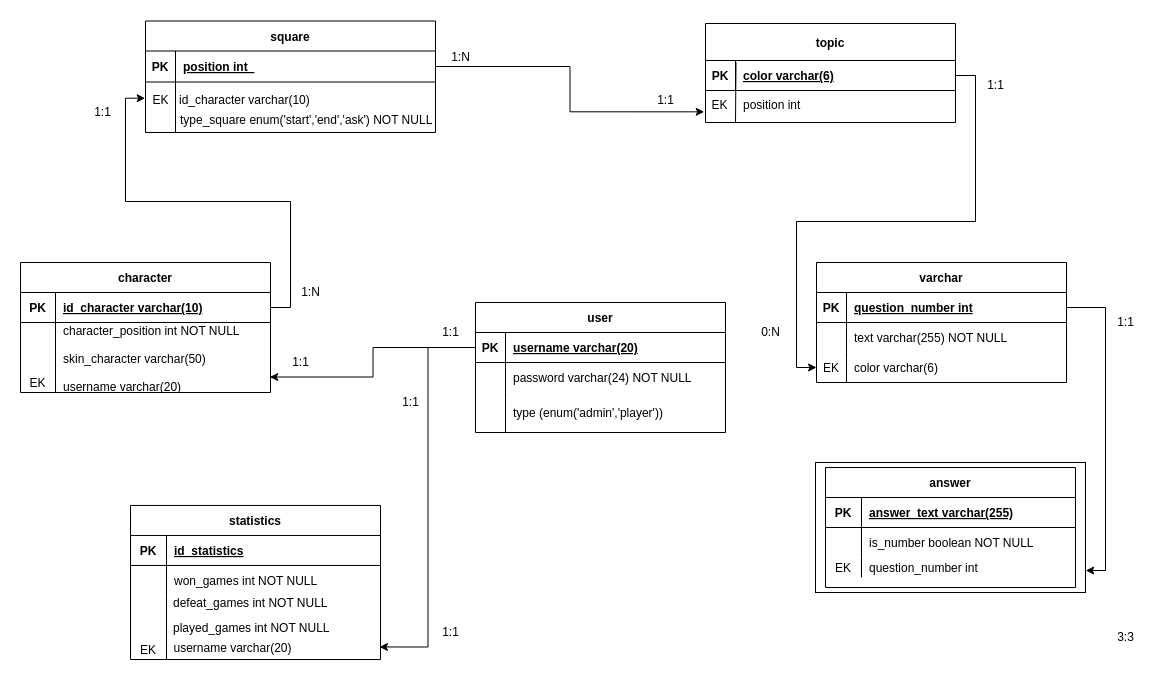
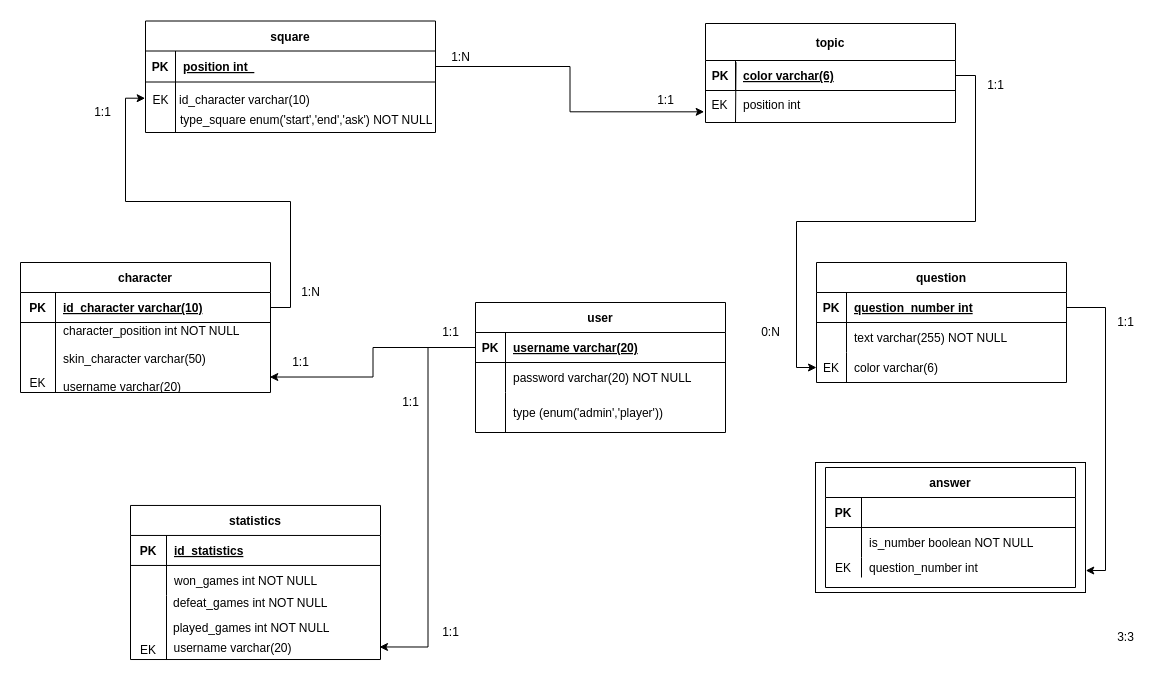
  <mxCell id="0" />
  <mxCell id="1" parent="0" />
  <mxCell id="2" value="topic" style="shape=table;startSize=37;container=1;collapsible=1;childLayout=tableLayout;fixedRows=1;rowLines=0;fontStyle=1;align=center;resizeLast=1;" parent="1" vertex="1"><mxGeometry x="705" y="23" width="250" height="99" as="geometry"><mxRectangle x="1545" y="1251" width="60" height="30" as="alternateBounds" /></mxGeometry></mxCell>
  <mxCell id="3" value="" style="shape=partialRectangle;collapsible=0;dropTarget=0;pointerEvents=0;fillColor=none;points=[[0,0.5],[1,0.5]];portConstraint=eastwest;top=0;left=0;right=0;bottom=1;" parent="2" vertex="1"><mxGeometry y="37" width="250" height="30" as="geometry" /></mxCell>
  <mxCell id="4" value="PK" style="shape=partialRectangle;overflow=hidden;connectable=0;fillColor=none;top=0;left=0;bottom=0;right=0;fontStyle=1;" parent="3" vertex="1"><mxGeometry width="30" height="30" as="geometry"><mxRectangle width="30" height="30" as="alternateBounds" /></mxGeometry></mxCell>
  <mxCell id="5" value="color varchar(6)" style="shape=partialRectangle;overflow=hidden;connectable=0;fillColor=none;top=0;left=0;bottom=0;right=0;align=left;spacingLeft=6;fontStyle=5;" parent="3" vertex="1"><mxGeometry x="30" width="220" height="30" as="geometry"><mxRectangle width="220" height="30" as="alternateBounds" /></mxGeometry></mxCell>
  <mxCell id="6" value="square" style="shape=table;startSize=30;container=1;collapsible=1;childLayout=tableLayout;fixedRows=1;rowLines=0;fontStyle=1;align=center;resizeLast=1;" parent="1" vertex="1"><mxGeometry x="145" y="20.5" width="290" height="111.5" as="geometry"><mxRectangle x="-30" y="130" width="70" height="30" as="alternateBounds" /></mxGeometry></mxCell>
  <mxCell id="7" value="" style="shape=partialRectangle;collapsible=0;dropTarget=0;pointerEvents=0;fillColor=none;points=[[0,0.5],[1,0.5]];portConstraint=eastwest;top=0;left=0;right=0;bottom=1;" parent="6" vertex="1"><mxGeometry y="30" width="290" height="31" as="geometry" /></mxCell>
  <mxCell id="8" value="PK" style="shape=partialRectangle;overflow=hidden;connectable=0;fillColor=none;top=0;left=0;bottom=0;right=0;fontStyle=1;" parent="7" vertex="1"><mxGeometry width="30" height="31" as="geometry"><mxRectangle width="30" height="31" as="alternateBounds" /></mxGeometry></mxCell>
  <mxCell id="9" value="position int  " style="shape=partialRectangle;overflow=hidden;connectable=0;fillColor=none;top=0;left=0;bottom=0;right=0;align=left;spacingLeft=6;fontStyle=5;" parent="7" vertex="1"><mxGeometry x="30" width="260" height="31" as="geometry"><mxRectangle width="260" height="31" as="alternateBounds" /></mxGeometry></mxCell>
  <mxCell id="10" value="character" style="shape=table;startSize=30;container=1;collapsible=1;childLayout=tableLayout;fixedRows=1;rowLines=0;fontStyle=1;align=center;resizeLast=1;" parent="1" vertex="1"><mxGeometry x="20" y="262" width="250" height="130" as="geometry"><mxRectangle x="-131" y="420" width="81" height="30" as="alternateBounds" /></mxGeometry></mxCell>
  <mxCell id="11" value="" style="shape=partialRectangle;collapsible=0;dropTarget=0;pointerEvents=0;fillColor=none;points=[[0,0.5],[1,0.5]];portConstraint=eastwest;top=0;left=0;right=0;bottom=1;" parent="10" vertex="1"><mxGeometry y="30" width="250" height="30" as="geometry" /></mxCell>
  <mxCell id="12" value="PK" style="shape=partialRectangle;overflow=hidden;connectable=0;fillColor=none;top=0;left=0;bottom=0;right=0;fontStyle=1;" parent="11" vertex="1"><mxGeometry width="35" height="30" as="geometry"><mxRectangle width="35" height="30" as="alternateBounds" /></mxGeometry></mxCell>
  <mxCell id="13" value="id_character varchar(10)" style="shape=partialRectangle;overflow=hidden;connectable=0;fillColor=none;top=0;left=0;bottom=0;right=0;align=left;spacingLeft=6;fontStyle=5;" parent="11" vertex="1"><mxGeometry x="35" width="215" height="30" as="geometry"><mxRectangle width="215" height="30" as="alternateBounds" /></mxGeometry></mxCell>
  <mxCell id="14" value="" style="shape=partialRectangle;collapsible=0;dropTarget=0;pointerEvents=0;fillColor=none;points=[[0,0.5],[1,0.5]];portConstraint=eastwest;top=0;left=0;right=0;bottom=0;verticalAlign=middle;" parent="10" vertex="1"><mxGeometry y="60" width="250" height="70" as="geometry" /></mxCell>
  <mxCell id="15" value="EK" style="shape=partialRectangle;overflow=hidden;connectable=0;fillColor=none;top=0;left=0;bottom=0;right=0;verticalAlign=bottom;" parent="14" vertex="1"><mxGeometry width="35" height="70" as="geometry"><mxRectangle width="35" height="70" as="alternateBounds" /></mxGeometry></mxCell>
  <mxCell id="16" value="character_position int NOT NULL&#10;&#10;skin_character varchar(50)&#10;&#10;username varchar(20)" style="shape=partialRectangle;overflow=hidden;connectable=0;fillColor=none;top=0;left=0;bottom=0;right=0;align=left;spacingLeft=6;" parent="14" vertex="1"><mxGeometry x="35" width="215" height="70" as="geometry"><mxRectangle width="215" height="70" as="alternateBounds" /></mxGeometry></mxCell>
  <mxCell id="17" style="edgeStyle=orthogonalEdgeStyle;rounded=0;orthogonalLoop=1;jettySize=auto;html=1;exitX=0;exitY=0.5;exitDx=0;exitDy=0;entryX=0.996;entryY=0.805;entryDx=0;entryDy=0;entryPerimeter=0;" parent="1" source="19" target="57" edge="1"><mxGeometry relative="1" as="geometry" /></mxCell>
  <mxCell id="18" value="user" style="shape=table;startSize=30;container=1;collapsible=1;childLayout=tableLayout;fixedRows=1;rowLines=0;fontStyle=1;align=center;resizeLast=1;" parent="1" vertex="1"><mxGeometry x="475" y="302" width="250" height="130" as="geometry"><mxRectangle x="114" y="610" width="80" height="30" as="alternateBounds" /></mxGeometry></mxCell>
  <mxCell id="19" value="" style="shape=partialRectangle;collapsible=0;dropTarget=0;pointerEvents=0;fillColor=none;points=[[0,0.5],[1,0.5]];portConstraint=eastwest;top=0;left=0;right=0;bottom=1;" parent="18" vertex="1"><mxGeometry y="30" width="250" height="30" as="geometry" /></mxCell>
  <mxCell id="20" value="PK" style="shape=partialRectangle;overflow=hidden;connectable=0;fillColor=none;top=0;left=0;bottom=0;right=0;fontStyle=1;" parent="19" vertex="1"><mxGeometry width="30" height="30" as="geometry"><mxRectangle width="30" height="30" as="alternateBounds" /></mxGeometry></mxCell>
  <mxCell id="21" value="username varchar(20)" style="shape=partialRectangle;overflow=hidden;connectable=0;fillColor=none;top=0;left=0;bottom=0;right=0;align=left;spacingLeft=6;fontStyle=5;" parent="19" vertex="1"><mxGeometry x="30" width="220" height="30" as="geometry"><mxRectangle width="220" height="30" as="alternateBounds" /></mxGeometry></mxCell>
  <mxCell id="22" value="" style="shape=partialRectangle;collapsible=0;dropTarget=0;pointerEvents=0;fillColor=none;points=[[0,0.5],[1,0.5]];portConstraint=eastwest;top=0;left=0;right=0;bottom=0;" parent="18" vertex="1"><mxGeometry y="60" width="250" height="30" as="geometry" /></mxCell>
  <mxCell id="23" value="" style="shape=partialRectangle;overflow=hidden;connectable=0;fillColor=none;top=0;left=0;bottom=0;right=0;" parent="22" vertex="1"><mxGeometry width="30" height="30" as="geometry"><mxRectangle width="30" height="30" as="alternateBounds" /></mxGeometry></mxCell>
- <mxCell id="24" value="password varchar(24) NOT NULL" style="shape=partialRectangle;overflow=hidden;connectable=0;fillColor=none;top=0;left=0;bottom=0;right=0;align=left;spacingLeft=6;" parent="22" vertex="1"><mxGeometry x="30" width="220" height="30" as="geometry"><mxRectangle width="220" height="30" as="alternateBounds" /></mxGeometry></mxCell>
+ <mxCell id="24" value="password varchar(20) NOT NULL" style="shape=partialRectangle;overflow=hidden;connectable=0;fillColor=none;top=0;left=0;bottom=0;right=0;align=left;spacingLeft=6;" parent="22" vertex="1"><mxGeometry x="30" width="220" height="30" as="geometry"><mxRectangle width="220" height="30" as="alternateBounds" /></mxGeometry></mxCell>
  <mxCell id="25" value="" style="shape=partialRectangle;collapsible=0;dropTarget=0;pointerEvents=0;fillColor=none;points=[[0,0.5],[1,0.5]];portConstraint=eastwest;top=0;left=0;right=0;bottom=0;" parent="18" vertex="1"><mxGeometry y="90" width="250" height="40" as="geometry" /></mxCell>
  <mxCell id="26" value="" style="shape=partialRectangle;overflow=hidden;connectable=0;fillColor=none;top=0;left=0;bottom=0;right=0;" parent="25" vertex="1"><mxGeometry width="30" height="40" as="geometry"><mxRectangle width="30" height="40" as="alternateBounds" /></mxGeometry></mxCell>
  <mxCell id="27" value="type (enum('admin','player'))" style="shape=partialRectangle;overflow=hidden;connectable=0;fillColor=none;top=0;left=0;bottom=0;right=0;align=left;spacingLeft=6;" parent="25" vertex="1"><mxGeometry x="30" width="220" height="40" as="geometry"><mxRectangle width="220" height="40" as="alternateBounds" /></mxGeometry></mxCell>
- <mxCell id="28" value="varchar" style="shape=table;startSize=30;container=1;collapsible=1;childLayout=tableLayout;fixedRows=1;rowLines=0;fontStyle=1;align=center;resizeLast=1;" parent="1" vertex="1"><mxGeometry x="816" y="262" width="250" height="120" as="geometry"><mxRectangle x="670" y="430" width="80" height="30" as="alternateBounds" /></mxGeometry></mxCell>
+ <mxCell id="28" value="question" style="shape=table;startSize=30;container=1;collapsible=1;childLayout=tableLayout;fixedRows=1;rowLines=0;fontStyle=1;align=center;resizeLast=1;" parent="1" vertex="1"><mxGeometry x="816" y="262" width="250" height="120" as="geometry"><mxRectangle x="670" y="430" width="80" height="30" as="alternateBounds" /></mxGeometry></mxCell>
  <mxCell id="29" value="" style="shape=partialRectangle;collapsible=0;dropTarget=0;pointerEvents=0;fillColor=none;points=[[0,0.5],[1,0.5]];portConstraint=eastwest;top=0;left=0;right=0;bottom=1;" parent="28" vertex="1"><mxGeometry y="30" width="250" height="30" as="geometry" /></mxCell>
  <mxCell id="30" value="PK" style="shape=partialRectangle;overflow=hidden;connectable=0;fillColor=none;top=0;left=0;bottom=0;right=0;fontStyle=1;" parent="29" vertex="1"><mxGeometry width="30" height="30" as="geometry"><mxRectangle width="30" height="30" as="alternateBounds" /></mxGeometry></mxCell>
  <mxCell id="31" value="question_number int" style="shape=partialRectangle;overflow=hidden;connectable=0;fillColor=none;top=0;left=0;bottom=0;right=0;align=left;spacingLeft=6;fontStyle=5;" parent="29" vertex="1"><mxGeometry x="30" width="220" height="30" as="geometry"><mxRectangle width="220" height="30" as="alternateBounds" /></mxGeometry></mxCell>
  <mxCell id="32" value="" style="shape=partialRectangle;collapsible=0;dropTarget=0;pointerEvents=0;fillColor=none;points=[[0,0.5],[1,0.5]];portConstraint=eastwest;top=0;left=0;right=0;bottom=0;" parent="28" vertex="1"><mxGeometry y="60" width="250" height="30" as="geometry" /></mxCell>
  <mxCell id="33" value="" style="shape=partialRectangle;overflow=hidden;connectable=0;fillColor=none;top=0;left=0;bottom=0;right=0;" parent="32" vertex="1"><mxGeometry width="30" height="30" as="geometry"><mxRectangle width="30" height="30" as="alternateBounds" /></mxGeometry></mxCell>
  <mxCell id="34" value="text varchar(255) NOT NULL" style="shape=partialRectangle;overflow=hidden;connectable=0;fillColor=none;top=0;left=0;bottom=0;right=0;align=left;spacingLeft=6;" parent="32" vertex="1"><mxGeometry x="30" width="220" height="30" as="geometry"><mxRectangle width="220" height="30" as="alternateBounds" /></mxGeometry></mxCell>
  <mxCell id="35" value="" style="shape=partialRectangle;collapsible=0;dropTarget=0;pointerEvents=0;fillColor=none;points=[[0,0.5],[1,0.5]];portConstraint=eastwest;top=0;left=0;right=0;bottom=0;" parent="28" vertex="1"><mxGeometry y="90" width="250" height="30" as="geometry" /></mxCell>
  <mxCell id="36" value="EK" style="shape=partialRectangle;overflow=hidden;connectable=0;fillColor=none;top=0;left=0;bottom=0;right=0;" parent="35" vertex="1"><mxGeometry width="30" height="30" as="geometry"><mxRectangle width="30" height="30" as="alternateBounds" /></mxGeometry></mxCell>
  <mxCell id="37" value="color varchar(6)" style="shape=partialRectangle;overflow=hidden;connectable=0;fillColor=none;top=0;left=0;bottom=0;right=0;align=left;spacingLeft=6;" parent="35" vertex="1"><mxGeometry x="30" width="220" height="30" as="geometry"><mxRectangle width="220" height="30" as="alternateBounds" /></mxGeometry></mxCell>
  <mxCell id="38" value="" style="group" parent="1" vertex="1" connectable="0"><mxGeometry x="815" y="462" width="270" height="135" as="geometry" /></mxCell>
  <mxCell id="39" value="" style="whiteSpace=wrap;html=1;align=center;rounded=0;labelBorderColor=none;fontFamily=Helvetica;fontSize=12;fontColor=default;startSize=30;strokeColor=default;strokeWidth=1;fillColor=default;gradientColor=none;" parent="38" vertex="1"><mxGeometry width="270" height="130" as="geometry" /></mxCell>
  <mxCell id="40" value="answer" style="shape=table;startSize=30;container=1;collapsible=1;childLayout=tableLayout;fixedRows=1;rowLines=0;fontStyle=1;align=center;resizeLast=1;" parent="38" vertex="1"><mxGeometry x="10" y="5" width="250" height="120" as="geometry"><mxRectangle x="10" y="5" width="80" height="30" as="alternateBounds" /></mxGeometry></mxCell>
  <mxCell id="41" value="" style="shape=partialRectangle;collapsible=0;dropTarget=0;pointerEvents=0;fillColor=none;points=[[0,0.5],[1,0.5]];portConstraint=eastwest;top=0;left=0;right=0;bottom=1;" parent="40" vertex="1"><mxGeometry y="30" width="250" height="30" as="geometry" /></mxCell>
  <mxCell id="42" value="PK" style="shape=partialRectangle;overflow=hidden;connectable=0;fillColor=none;top=0;left=0;bottom=0;right=0;fontStyle=1;" parent="41" vertex="1"><mxGeometry width="36" height="30" as="geometry"><mxRectangle width="36" height="30" as="alternateBounds" /></mxGeometry></mxCell>
- <mxCell id="43" value="answer_text varchar(255)" style="shape=partialRectangle;overflow=hidden;connectable=0;fillColor=none;top=0;left=0;bottom=0;right=0;align=left;spacingLeft=6;fontStyle=5;" parent="41" vertex="1"><mxGeometry x="36" width="214" height="30" as="geometry"><mxRectangle width="214" height="30" as="alternateBounds" /></mxGeometry></mxCell>
  <mxCell id="44" value="" style="shape=partialRectangle;collapsible=0;dropTarget=0;pointerEvents=0;fillColor=none;points=[[0,0.5],[1,0.5]];portConstraint=eastwest;top=0;left=0;right=0;bottom=0;" parent="40" vertex="1"><mxGeometry y="60" width="250" height="30" as="geometry" /></mxCell>
  <mxCell id="45" value="" style="shape=partialRectangle;overflow=hidden;connectable=0;fillColor=none;top=0;left=0;bottom=0;right=0;" parent="44" vertex="1"><mxGeometry width="36" height="30" as="geometry"><mxRectangle width="36" height="30" as="alternateBounds" /></mxGeometry></mxCell>
  <mxCell id="46" value="is_number boolean NOT NULL" style="shape=partialRectangle;overflow=hidden;connectable=0;fillColor=none;top=0;left=0;bottom=0;right=0;align=left;spacingLeft=6;" parent="44" vertex="1"><mxGeometry x="36" width="214" height="30" as="geometry"><mxRectangle width="214" height="30" as="alternateBounds" /></mxGeometry></mxCell>
  <mxCell id="47" value="" style="shape=partialRectangle;collapsible=0;dropTarget=0;pointerEvents=0;fillColor=none;points=[[0,0.5],[1,0.5]];portConstraint=eastwest;top=0;left=0;right=0;bottom=0;" parent="40" vertex="1"><mxGeometry y="90" width="250" height="20" as="geometry" /></mxCell>
  <mxCell id="48" value="EK" style="shape=partialRectangle;overflow=hidden;connectable=0;fillColor=none;top=0;left=0;bottom=0;right=0;" parent="47" vertex="1"><mxGeometry width="36" height="20" as="geometry"><mxRectangle width="36" height="20" as="alternateBounds" /></mxGeometry></mxCell>
  <mxCell id="49" value="question_number int" style="shape=partialRectangle;overflow=hidden;connectable=0;fillColor=none;top=0;left=0;bottom=0;right=0;align=left;spacingLeft=6;" parent="47" vertex="1"><mxGeometry x="36" width="214" height="20" as="geometry"><mxRectangle width="214" height="20" as="alternateBounds" /></mxGeometry></mxCell>
  <mxCell id="50" value="statistics" style="shape=table;startSize=30;container=1;collapsible=1;childLayout=tableLayout;fixedRows=1;rowLines=0;fontStyle=1;align=center;resizeLast=1;" parent="1" vertex="1"><mxGeometry x="130" y="504.96" width="250" height="154.07" as="geometry"><mxRectangle x="10" y="5.926" width="80" height="30" as="alternateBounds" /></mxGeometry></mxCell>
  <mxCell id="51" value="" style="shape=partialRectangle;collapsible=0;dropTarget=0;pointerEvents=0;fillColor=none;points=[[0,0.5],[1,0.5]];portConstraint=eastwest;top=0;left=0;right=0;bottom=1;" parent="50" vertex="1"><mxGeometry y="30" width="250" height="30" as="geometry" /></mxCell>
  <mxCell id="52" value="PK" style="shape=partialRectangle;overflow=hidden;connectable=0;fillColor=none;top=0;left=0;bottom=0;right=0;fontStyle=1;" parent="51" vertex="1"><mxGeometry width="36" height="30" as="geometry"><mxRectangle width="36" height="30" as="alternateBounds" /></mxGeometry></mxCell>
  <mxCell id="53" value="id_statistics" style="shape=partialRectangle;overflow=hidden;connectable=0;fillColor=none;top=0;left=0;bottom=0;right=0;align=left;spacingLeft=6;fontStyle=5;" parent="51" vertex="1"><mxGeometry x="36" width="214" height="30" as="geometry"><mxRectangle width="214" height="30" as="alternateBounds" /></mxGeometry></mxCell>
  <mxCell id="54" value="" style="shape=partialRectangle;collapsible=0;dropTarget=0;pointerEvents=0;fillColor=none;points=[[0,0.5],[1,0.5]];portConstraint=eastwest;top=0;left=0;right=0;bottom=0;" parent="50" vertex="1"><mxGeometry y="60" width="250" height="30" as="geometry" /></mxCell>
  <mxCell id="55" value="" style="shape=partialRectangle;overflow=hidden;connectable=0;fillColor=none;top=0;left=0;bottom=0;right=0;" parent="54" vertex="1"><mxGeometry width="36" height="30" as="geometry"><mxRectangle width="36" height="30" as="alternateBounds" /></mxGeometry></mxCell>
  <mxCell id="56" value="won_games int NOT NULL" style="shape=partialRectangle;overflow=hidden;connectable=0;fillColor=none;top=0;left=0;bottom=0;right=0;align=left;spacingLeft=6;" parent="54" vertex="1"><mxGeometry x="36" width="214" height="30" as="geometry"><mxRectangle width="214" height="30" as="alternateBounds" /></mxGeometry></mxCell>
  <mxCell id="57" value="" style="shape=partialRectangle;collapsible=0;dropTarget=0;pointerEvents=0;fillColor=none;points=[[0,0.5],[1,0.5]];portConstraint=eastwest;top=0;left=0;right=0;bottom=0;" parent="50" vertex="1"><mxGeometry y="90" width="250" height="64" as="geometry" /></mxCell>
  <mxCell id="58" value="EK" style="shape=partialRectangle;overflow=hidden;connectable=0;fillColor=none;top=0;left=0;bottom=0;right=0;verticalAlign=bottom;" parent="57" vertex="1"><mxGeometry width="36" height="64" as="geometry"><mxRectangle width="36" height="64" as="alternateBounds" /></mxGeometry></mxCell>
  <mxCell id="59" value="" style="shape=partialRectangle;overflow=hidden;connectable=0;fillColor=none;top=0;left=0;bottom=0;right=0;align=left;spacingLeft=6;" parent="57" vertex="1"><mxGeometry x="36" width="214" height="64" as="geometry"><mxRectangle width="214" height="64" as="alternateBounds" /></mxGeometry></mxCell>
  <mxCell id="60" value="defeat_games int NOT NULL" style="shape=partialRectangle;overflow=hidden;connectable=0;fillColor=none;top=0;left=0;bottom=0;right=0;align=left;spacingLeft=6;" parent="1" vertex="1"><mxGeometry x="165" y="587" width="220" height="30" as="geometry"><mxRectangle width="220" height="30" as="alternateBounds" /></mxGeometry></mxCell>
  <mxCell id="61" value="played_games int NOT NULL" style="shape=partialRectangle;overflow=hidden;connectable=0;fillColor=none;top=0;left=0;bottom=0;right=0;align=left;spacingLeft=6;" parent="1" vertex="1"><mxGeometry x="165" y="612" width="220" height="30" as="geometry"><mxRectangle width="220" height="30" as="alternateBounds" /></mxGeometry></mxCell>
  <mxCell id="62" value="username varchar(20)" style="text;html=1;align=center;verticalAlign=middle;resizable=0;points=[];autosize=1;strokeColor=none;fillColor=none;" parent="1" vertex="1"><mxGeometry x="167" y="638" width="130" height="20" as="geometry" /></mxCell>
  <mxCell id="63" value="1:1" style="text;html=1;align=center;verticalAlign=middle;resizable=0;points=[];autosize=1;strokeColor=none;fillColor=none;" parent="1" vertex="1"><mxGeometry x="435" y="622" width="30" height="20" as="geometry" /></mxCell>
  <mxCell id="64" value="1:1" style="text;html=1;align=center;verticalAlign=middle;resizable=0;points=[];autosize=1;strokeColor=none;fillColor=none;" parent="1" vertex="1"><mxGeometry x="395" y="392" width="30" height="20" as="geometry" /></mxCell>
  <mxCell id="65" value="1:1" style="text;html=1;align=center;verticalAlign=middle;resizable=0;points=[];autosize=1;strokeColor=none;fillColor=none;" parent="1" vertex="1"><mxGeometry x="285" y="352" width="30" height="20" as="geometry" /></mxCell>
  <mxCell id="66" value="" style="endArrow=none;html=1;rounded=0;" parent="1" edge="1"><mxGeometry width="50" height="50" relative="1" as="geometry"><mxPoint x="175" y="132" as="sourcePoint" /><mxPoint x="175" y="52" as="targetPoint" /></mxGeometry></mxCell>
  <mxCell id="67" value="EK" style="text;html=1;align=center;verticalAlign=middle;resizable=0;points=[];autosize=1;strokeColor=none;fillColor=none;" parent="1" vertex="1"><mxGeometry x="145" y="90" width="30" height="20" as="geometry" /></mxCell>
  <mxCell id="68" value="id_character varchar(10)" style="text;html=1;align=left;verticalAlign=middle;resizable=0;points=[];autosize=1;strokeColor=none;fillColor=none;" parent="1" vertex="1"><mxGeometry x="177" y="90" width="150" height="20" as="geometry" /></mxCell>
  <mxCell id="69" style="edgeStyle=orthogonalEdgeStyle;rounded=0;orthogonalLoop=1;jettySize=auto;html=1;entryX=-0.011;entryY=0.386;entryDx=0;entryDy=0;entryPerimeter=0;" parent="1" source="11" target="67" edge="1"><mxGeometry relative="1" as="geometry" /></mxCell>
  <mxCell id="70" value="&lt;div style=&quot;&quot;&gt;&lt;span style=&quot;background-color: initial;&quot;&gt;type_square enum('start','end','ask') NOT NULL&lt;/span&gt;&lt;/div&gt;" style="text;html=1;align=left;verticalAlign=middle;resizable=0;points=[];autosize=1;strokeColor=none;fillColor=none;rotation=0;" parent="1" vertex="1"><mxGeometry x="178" y="110" width="270" height="20" as="geometry" /></mxCell>
  <mxCell id="71" value="position int" style="text;html=1;align=left;verticalAlign=middle;resizable=0;points=[];autosize=1;strokeColor=none;fillColor=none;" parent="1" vertex="1"><mxGeometry x="741" y="95" width="70" height="20" as="geometry" /></mxCell>
  <mxCell id="72" value="" style="endArrow=none;html=1;rounded=0;entryX=0.122;entryY=0.054;entryDx=0;entryDy=0;entryPerimeter=0;" parent="1" target="3" edge="1"><mxGeometry width="50" height="50" relative="1" as="geometry"><mxPoint x="735" y="122" as="sourcePoint" /><mxPoint x="615" y="82" as="targetPoint" /></mxGeometry></mxCell>
  <mxCell id="73" value="EK" style="text;html=1;align=center;verticalAlign=middle;resizable=0;points=[];autosize=1;strokeColor=none;fillColor=none;" parent="1" vertex="1"><mxGeometry x="704" y="95" width="30" height="20" as="geometry" /></mxCell>
  <mxCell id="74" style="edgeStyle=orthogonalEdgeStyle;rounded=0;orthogonalLoop=1;jettySize=auto;html=1;entryX=-0.011;entryY=0.817;entryDx=0;entryDy=0;entryPerimeter=0;" parent="1" source="7" target="73" edge="1"><mxGeometry relative="1" as="geometry" /></mxCell>
  <mxCell id="75" value="1:1" style="text;html=1;align=center;verticalAlign=middle;resizable=0;points=[];autosize=1;strokeColor=none;fillColor=none;" parent="1" vertex="1"><mxGeometry x="650" y="90" width="30" height="20" as="geometry" /></mxCell>
  <mxCell id="76" value="1:N" style="text;html=1;align=center;verticalAlign=middle;resizable=0;points=[];autosize=1;strokeColor=none;fillColor=none;" parent="1" vertex="1"><mxGeometry x="445" y="47" width="30" height="20" as="geometry" /></mxCell>
  <mxCell id="77" value="1:1" style="text;html=1;align=center;verticalAlign=middle;resizable=0;points=[];autosize=1;strokeColor=none;fillColor=none;" parent="1" vertex="1"><mxGeometry x="87" y="102" width="30" height="20" as="geometry" /></mxCell>
  <mxCell id="78" value="1:N" style="text;html=1;align=center;verticalAlign=middle;resizable=0;points=[];autosize=1;strokeColor=none;fillColor=none;" parent="1" vertex="1"><mxGeometry x="295" y="282" width="30" height="20" as="geometry" /></mxCell>
  <mxCell id="79" style="edgeStyle=orthogonalEdgeStyle;rounded=0;orthogonalLoop=1;jettySize=auto;html=1;entryX=0;entryY=0.5;entryDx=0;entryDy=0;" parent="1" source="3" target="35" edge="1"><mxGeometry relative="1" as="geometry" /></mxCell>
  <mxCell id="80" value="0:N" style="text;html=1;align=center;verticalAlign=middle;resizable=0;points=[];autosize=1;strokeColor=none;fillColor=none;" parent="1" vertex="1"><mxGeometry x="755" y="322" width="30" height="20" as="geometry" /></mxCell>
  <mxCell id="81" value="1:1" style="text;html=1;align=center;verticalAlign=middle;resizable=0;points=[];autosize=1;strokeColor=none;fillColor=none;" parent="1" vertex="1"><mxGeometry x="980" y="75" width="30" height="20" as="geometry" /></mxCell>
  <mxCell id="82" style="edgeStyle=orthogonalEdgeStyle;rounded=0;orthogonalLoop=1;jettySize=auto;html=1;entryX=1.001;entryY=0.831;entryDx=0;entryDy=0;entryPerimeter=0;" parent="1" source="29" target="39" edge="1"><mxGeometry relative="1" as="geometry" /></mxCell>
  <mxCell id="83" value="1:1" style="text;html=1;align=center;verticalAlign=middle;resizable=0;points=[];autosize=1;strokeColor=none;fillColor=none;" parent="1" vertex="1"><mxGeometry x="1110" y="312" width="30" height="20" as="geometry" /></mxCell>
  <mxCell id="84" value="3:3" style="text;html=1;align=center;verticalAlign=middle;resizable=0;points=[];autosize=1;strokeColor=none;fillColor=none;" parent="1" vertex="1"><mxGeometry x="1110" y="627" width="30" height="20" as="geometry" /></mxCell>
  <mxCell id="85" style="edgeStyle=orthogonalEdgeStyle;rounded=0;orthogonalLoop=1;jettySize=auto;html=1;entryX=0.997;entryY=0.779;entryDx=0;entryDy=0;entryPerimeter=0;" parent="1" source="19" target="14" edge="1"><mxGeometry relative="1" as="geometry" /></mxCell>
  <mxCell id="86" value="1:1" style="text;html=1;align=center;verticalAlign=middle;resizable=0;points=[];autosize=1;strokeColor=none;fillColor=none;" parent="1" vertex="1"><mxGeometry x="435" y="322" width="30" height="20" as="geometry" /></mxCell>
